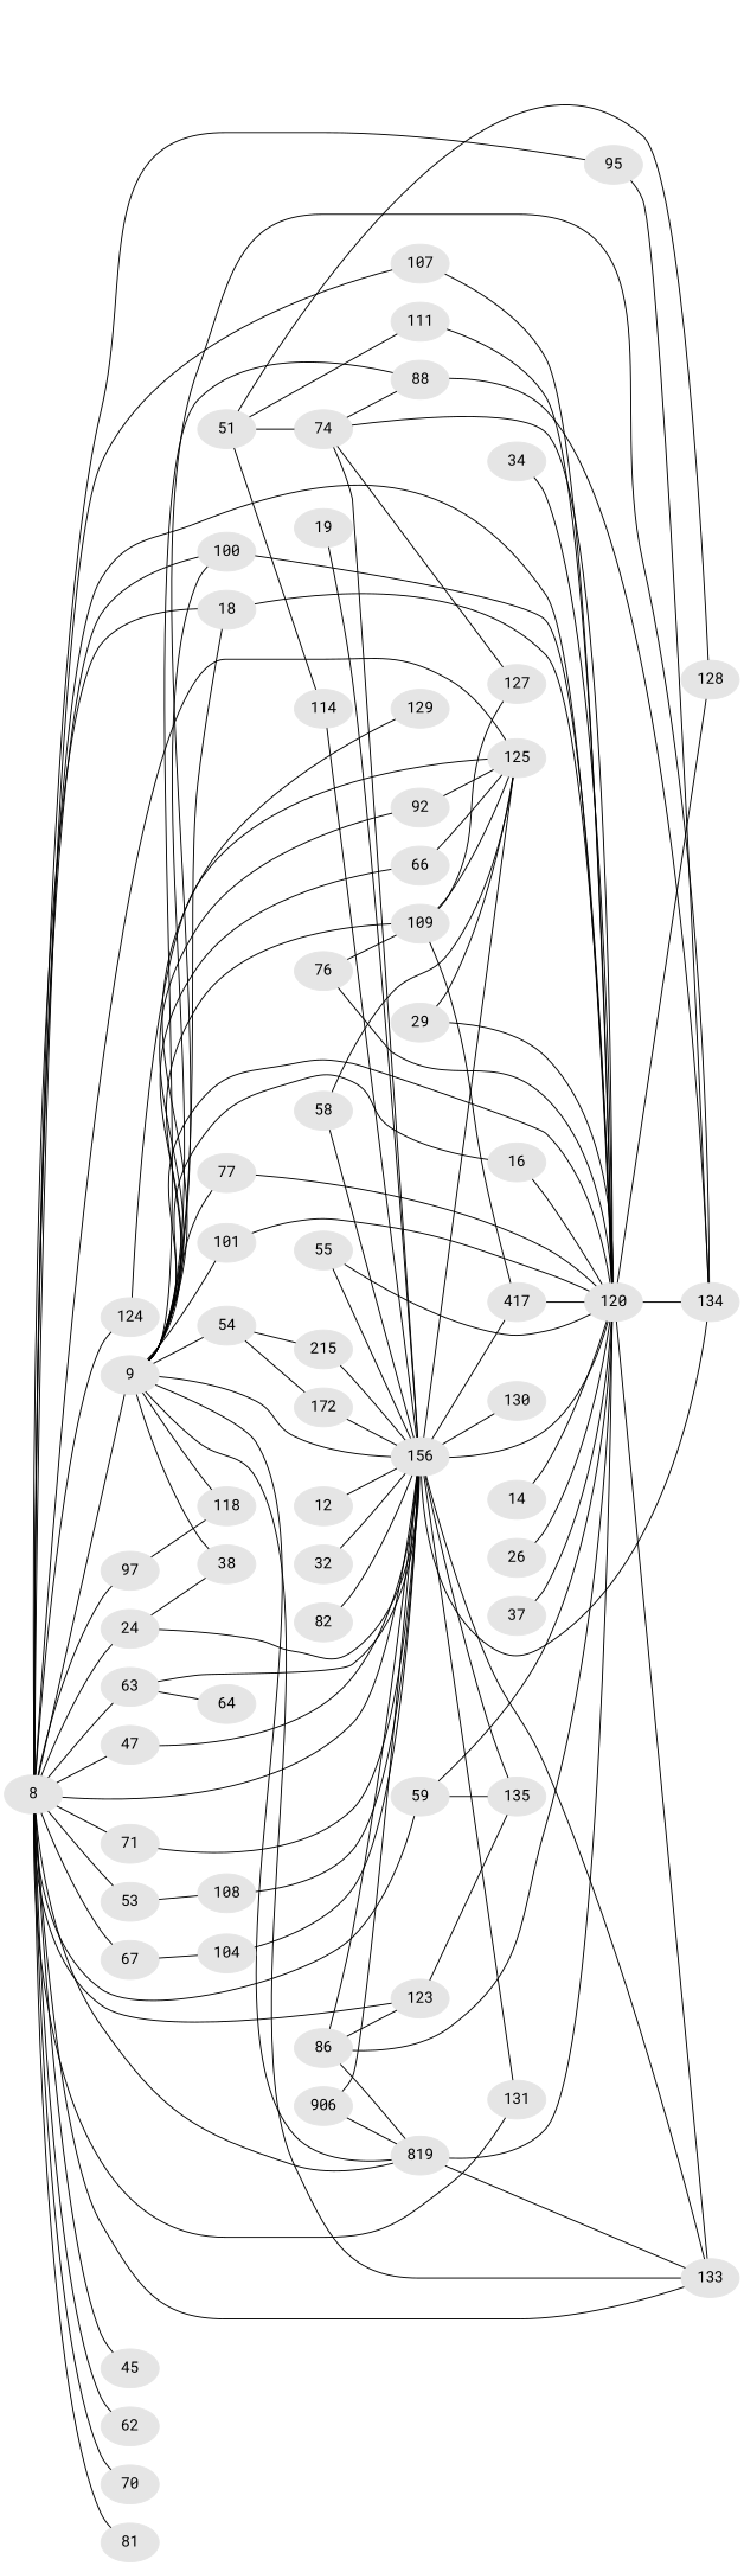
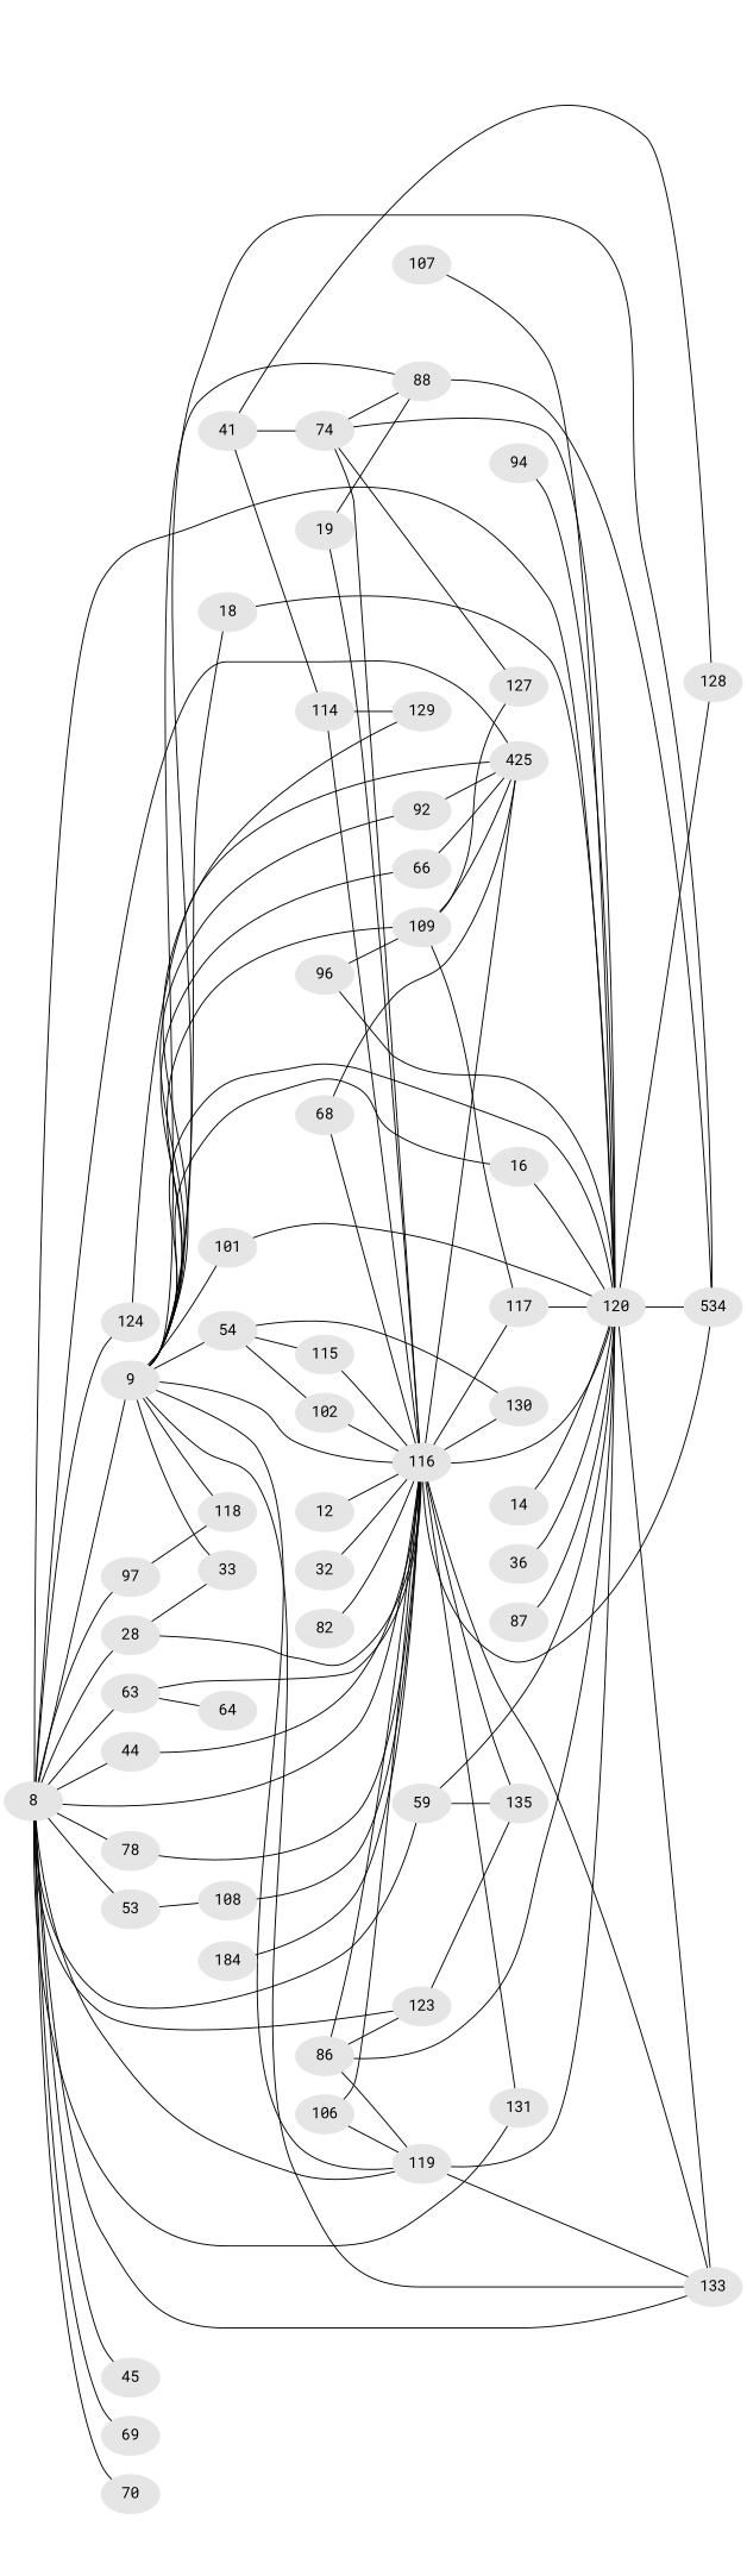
  graph {
    fontname="Roboto Mono"
    rankdir=LR
    node [color=gray90 fontname="Roboto Mono" style=filled]
    edge [fontname="Roboto Mono"]
    8 [super="+2"]
    9 [super="+4"]
-   28 [super="+25" label=24]
-   44 [label=47]
+   28 [super="+25"]
+   44
    45
    53 [super="+39"]
    59 [super="+56"]
-   62
+   62 [label=69]
    63
-   67 [super="+42"]
    70
-   78 [label=71]
-   81
-   95
+   78
    97 [super="+49"]
    n16 [label=18 super="+79"]
-   100 [super="+91"]
    107
-   116 [super="+71+50+22+10" label=156]
-   119 [super="+85+112" label=819]
+   116 [super="+71+50+22+10"]
+   119 [super="+85+112"]
    120 [super="+99+6"]
    123 [super="+103"]
    124 [super="+90+110"]
-   125 [super="+96+80+24"]
+   125 [super="+96+80+24" label=425]
    131
    133 [super="+132+113"]
    16
-   33 [label=38]
+   33
    54
    66
-   77
    88 [super="+46+13"]
    92
    101
    109 [super="+73+52+60"]
    118
    129
-   134 [super="+68+30+84+121"]
+   134 [super="+68+30+84+121" label=534]
    108
    135 [super="+122+126+87"]
    64
-   104
+   104 [label=184]
    130 [super="+35"]
-   117 [label=417]
+   117
    128
-   102 [label=172]
-   115 [label=215]
+   102
+   115
    127
    14
    n50 [label=12]
    19
-   29
    32
-   36 [label=26]
-   37
+   36
+   37 [label=87]
    74 [super="+48"]
-   51
-   111
+   51 [label=41]
    114 [super="+31"]
-   55
-   58
-   76
+   58 [label=68]
+   76 [label=96]
    82
    86 [super="+21+43"]
-   94 [label=34]
-   106 [label=906]
+   94
+   106
    8 -- 9 [weight=4]
    8 -- 28 [weight=2]
    8 -- 44
    8 -- 45 [weight=2]
    8 -- 53 [weight=2]
    8 -- 59 [weight=2]
    8 -- 62 [weight=2]
    8 -- 63
-   8 -- 67 [weight=3]
    8 -- 70 [weight=2]
    8 -- 78
-   8 -- 81
-   8 -- 95
    8 -- 97 [weight=2]
-   8 -- n16
-   8 -- 100
-   8 -- 107
    8 -- 116 [weight=11]
    8 -- 119 [weight=3]
    8 -- 120 [weight=5]
    8 -- 123
    8 -- 124 [weight=3]
    8 -- 125 [weight=6]
    8 -- 131
    8 -- 133 [weight=3]
    9 -- n16
-   9 -- 100
    9 -- 116 [weight=9]
    9 -- 119 [weight=2]
    9 -- 120 [weight=4]
    9 -- 133 [weight=2]
    9 -- 16
    9 -- 33
    9 -- 54
    9 -- 66
-   9 -- 77
    9 -- 88 [weight=4]
    9 -- 92
    9 -- 101
    9 -- 109 [weight=2]
    9 -- 118
    9 -- 129
    9 -- 134
    28 -- 116
    28 -- 33
    44 -- 116
    53 -- 108
    59 -- 120
    59 -- 135 [weight=2]
    63 -- 116
    63 -- 64 [weight=2]
-   67 -- 104
    78 -- 116
-   95 -- 134
    97 -- 118
    n16 -- 120
-   100 -- 120
    107 -- 120
    116 -- 120 [weight=10]
    116 -- 125
    116 -- 131
    116 -- 133
    116 -- 134 [weight=2]
    116 -- 135 [weight=3]
    116 -- 130 [weight=3]
    116 -- 117
    119 -- 120
    119 -- 133
    120 -- 133 [weight=2]
    120 -- 134 [weight=4]
    120 -- 128
    123 -- 135
    124 -- 125
    16 -- 120
+   54 -- 130
    54 -- 102
    54 -- 115
    66 -- 125
-   77 -- 120
    88 -- 134
    92 -- 125
    101 -- 120
    109 -- 125
    109 -- 117 [weight=4]
    109 -- 127
    108 -- 116
    104 -- 116
    117 -- 120
    102 -- 116
    115 -- 116
    14 -- 120 [weight=2]
    n50 -- 116
    19 -- 116
-   29 -- 120
-   29 -- 125
+   19 -- 88
    32 -- 116 [weight=2]
    36 -- 120
    37 -- 120 [weight=2]
    74 -- 116 [weight=2]
    74 -- 120
    74 -- 88
    74 -- 127
    51 -- 128
    51 -- 74
-   51 -- 111
    51 -- 114
-   111 -- 120
    114 -- 116 [weight=3]
-   55 -- 116
-   55 -- 120
+   114 -- 129
    58 -- 116
    58 -- 125
    76 -- 120
    76 -- 109
    82 -- 116 [weight=2]
    86 -- 116
    86 -- 119
    86 -- 120 [weight=3]
    86 -- 123
    94 -- 120 [weight=2]
    106 -- 116
    106 -- 119
  }
